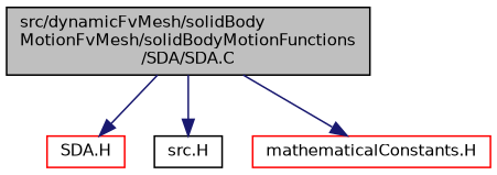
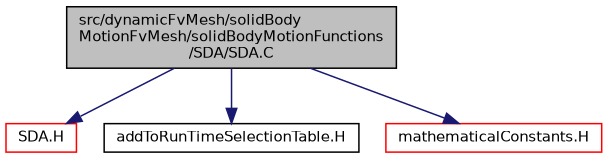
  digraph {
    node [color=black fontname=Helvetica fontsize=10 shape=record]
    edge [color=midnightblue fontname=Helvetica fontsize=10 labelfontname=Helvetica labelfontsize=10 style=solid]
    n1 [fillcolor=grey75 fontcolor=black height=0.2 label="src/dynamicFvMesh/solidBody\lMotionFvMesh/solidBodyMotionFunctions\l/SDA/SDA.C" style=filled width=0.4]
    n2 [color=red height=0.2 label="SDA.H" width=0.4]
-   n3 [height=0.2 label="src.H" width=0.4]
+   n3 [height=0.2 label="addToRunTimeSelectionTable.H" width=0.4]
    n4 [color=red height=0.2 label="mathematicalConstants.H" width=0.4]
    n1 -> n2
    n1 -> n3
    n1 -> n4
  }
